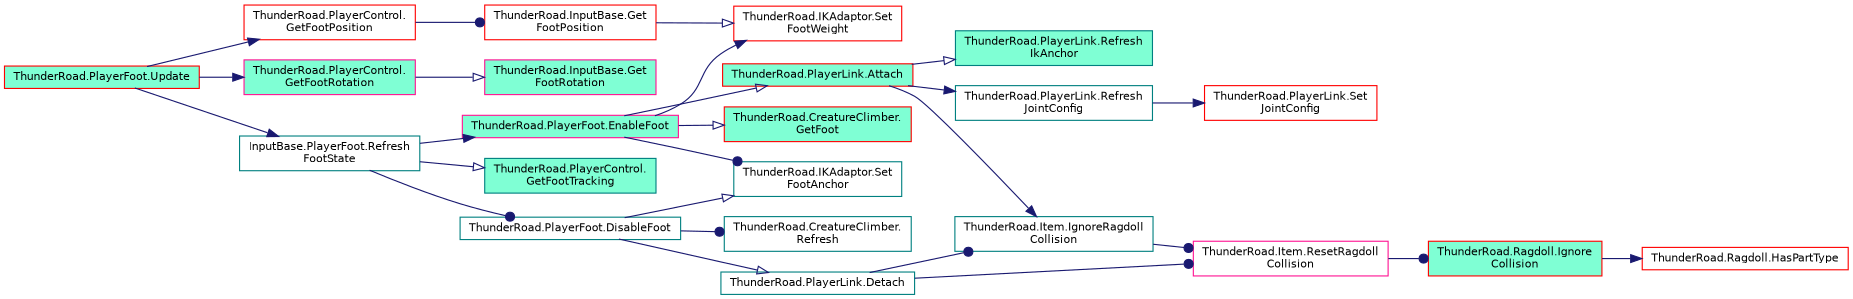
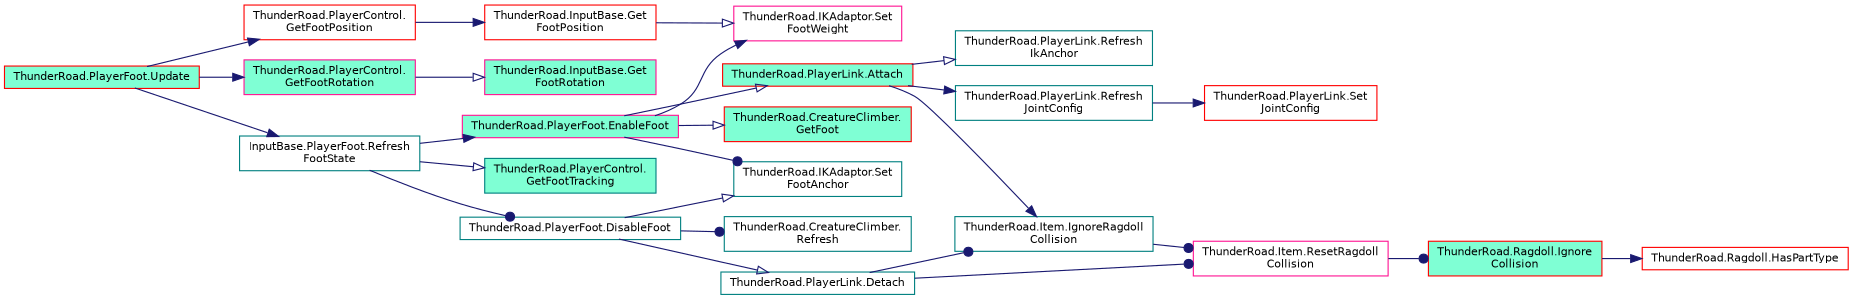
  digraph {
    rankdir=LR
    node [color=red fillcolor=white fontname=Helvetica fontsize=10 shape=record style=filled]
    edge [arrowhead=normal color=midnightblue fontname=Helvetica fontsize=10 labelfontname=Helvetica labelfontsize=10 style=solid]
    n1 [fillcolor=aquamarine fontcolor=black height=0.2 label="ThunderRoad.PlayerFoot.Update" width=0.4]
    n2 [height=0.2 label="ThunderRoad.PlayerControl.\lGetFootPosition" width=0.4]
    n3 [color=deeppink fillcolor=aquamarine height=0.2 label="ThunderRoad.PlayerControl.\lGetFootRotation" width=0.4]
    n4 [color=teal height=0.2 label="InputBase.PlayerFoot.Refresh\lFootState" width=0.4]
    n5 [height=0.2 label="ThunderRoad.InputBase.Get\lFootPosition" width=0.4]
    n6 [color=deeppink fillcolor=aquamarine height=0.2 label="ThunderRoad.InputBase.Get\lFootRotation" width=0.4]
    n7 [color=teal height=0.2 label="ThunderRoad.PlayerFoot.DisableFoot" width=0.4]
    n8 [color=deeppink fillcolor=aquamarine height=0.2 label="ThunderRoad.PlayerFoot.EnableFoot" width=0.4]
    n9 [color=teal fillcolor=aquamarine height=0.2 label="ThunderRoad.PlayerControl.\lGetFootTracking" width=0.4]
-   n10 [height=0.2 label="ThunderRoad.IKAdaptor.Set\lFootWeight" width=0.4]
+   n10 [color=deeppink height=0.2 label="ThunderRoad.IKAdaptor.Set\lFootWeight" width=0.4]
    n11 [color=teal height=0.2 label="ThunderRoad.PlayerLink.Detach" width=0.4]
    n12 [color=teal height=0.2 label="ThunderRoad.CreatureClimber.\lRefresh" width=0.4]
    n13 [color=teal height=0.2 label="ThunderRoad.IKAdaptor.Set\lFootAnchor" width=0.4]
    n14 [fillcolor=aquamarine height=0.2 label="ThunderRoad.PlayerLink.Attach" width=0.4]
    n15 [fillcolor=aquamarine height=0.2 label="ThunderRoad.CreatureClimber.\lGetFoot" width=0.4]
    n16 [color=deeppink height=0.2 label="ThunderRoad.Item.ResetRagdoll\lCollision" width=0.4]
    n17 [color=teal height=0.2 label="ThunderRoad.Item.IgnoreRagdoll\lCollision" width=0.4]
-   n18 [color=teal fillcolor=aquamarine height=0.2 label="ThunderRoad.PlayerLink.Refresh\lIkAnchor" width=0.4]
+   n18 [color=teal height=0.2 label="ThunderRoad.PlayerLink.Refresh\lIkAnchor" width=0.4]
    n19 [fillcolor=aquamarine height=0.2 label="ThunderRoad.Ragdoll.Ignore\lCollision" width=0.4]
    n20 [height=0.2 label="ThunderRoad.Ragdoll.HasPartType" width=0.4]
    n21 [color=teal height=0.2 label="ThunderRoad.PlayerLink.Refresh\lJointConfig" width=0.4]
    n22 [height=0.2 label="ThunderRoad.PlayerLink.Set\lJointConfig" width=0.4]
    n1 -> n2
    n1 -> n3
    n1 -> n4
-   n2 -> n5 [arrowhead=dot]
+   n2 -> n5
    n3 -> n6 [arrowhead=onormal]
    n4 -> n7 [arrowhead=dot]
    n4 -> n8
    n4 -> n9 [arrowhead=onormal]
    n5 -> n10 [arrowhead=onormal]
    n7 -> n11 [arrowhead=onormal]
    n7 -> n12 [arrowhead=dot]
    n7 -> n13 [arrowhead=onormal]
    n8 -> n10
    n8 -> n13 [arrowhead=dot]
    n8 -> n14 [arrowhead=onormal]
    n8 -> n15 [arrowhead=onormal]
    n11 -> n16 [arrowhead=dot]
    n11 -> n17 [arrowhead=dot]
    n14 -> n17
    n14 -> n18 [arrowhead=onormal]
    n14 -> n21
    n16 -> n19 [arrowhead=dot]
    n17 -> n16 [arrowhead=dot]
    n19 -> n20
    n21 -> n22
  }
